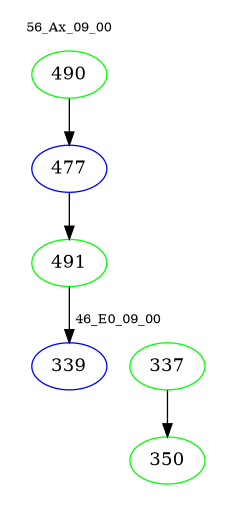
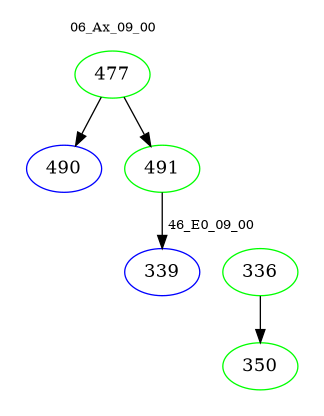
  digraph {
    node [color=green]
    edge [color=black]
-   n1 [color=blue label=477]
-   n2 [label=490]
+   n1 [label=477]
+   n2 [color=blue label=490]
    n3 [label=491]
-   n4 [label=337]
+   n4 [label=336]
    n5 [label=350]
    n6 [color=blue label=339]
    subgraph cluster_1 {
      color=white
      fontsize=10
-     label="56_Ax_09_00"
+     label="06_Ax_09_00"
      n1
      n2
      n3
    }
    subgraph cluster_2 {
      color=white
      fontsize=10
      label="46_E0_09_00"
      n4
      n5
      n6
    }
-   n2 -> n1
+   n1 -> n2
    n1 -> n3
    n3 -> n6
    n4 -> n5
  }
